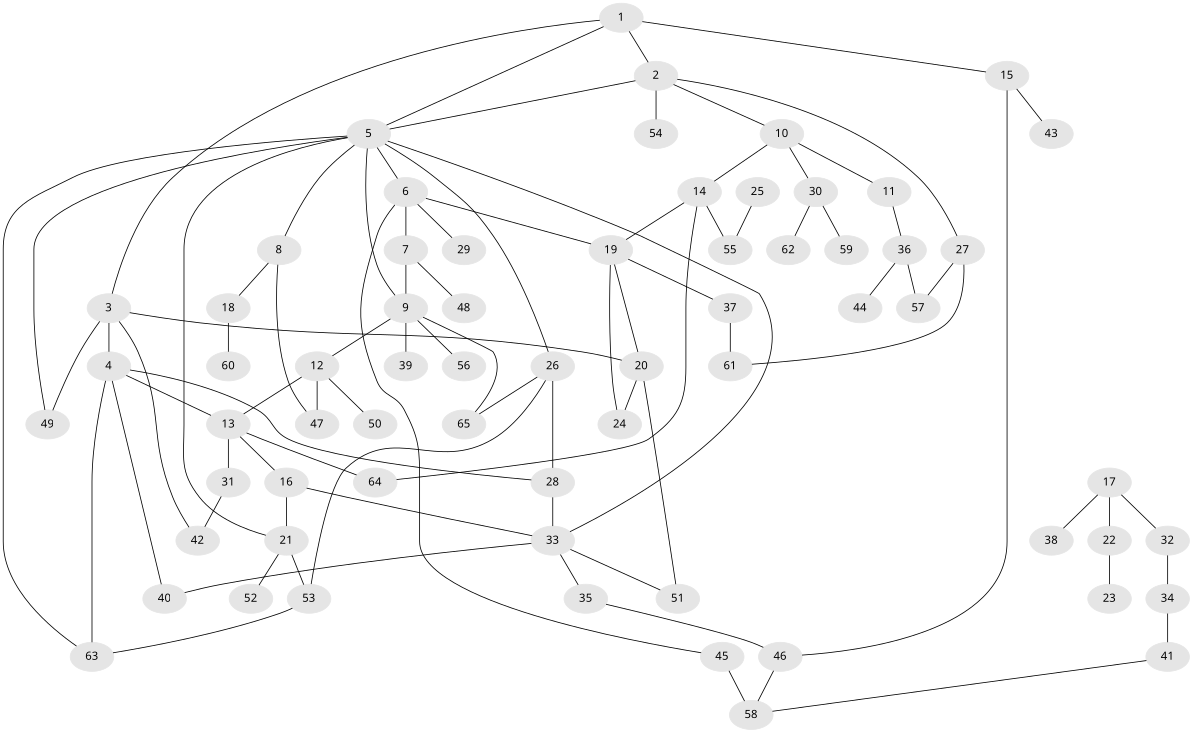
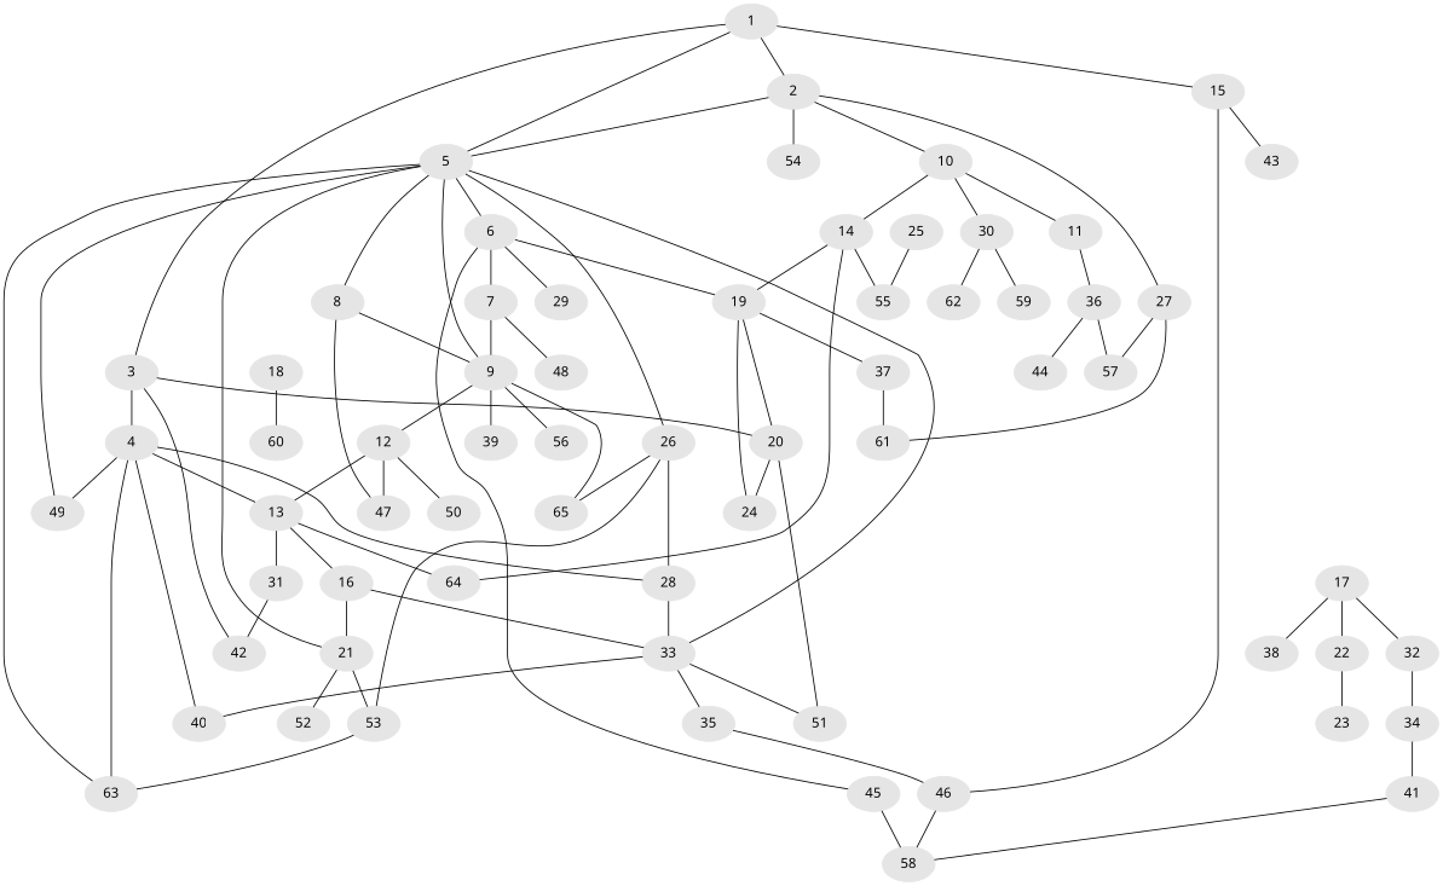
  graph {
    fontname="Noto Sans"
    node [color=gray90 fontname="Noto Sans" style=filled]
    edge [fontname="Noto Sans" weight=1.0]
    1
    2
    3
    5
    15
    10
    27
    54
    4
    20
    42
    8
    49
    63
    6
    9
    21
    26
    33
    18
    47
    43
    46
    11
    14
    30
    57
    61
    13
    28
    40
    24
    51
    16
    31
    64
    7
    19
    29
    45
    12
    39
    56
    65
    52
    53
    35
    48
    37
    58
    60
    50
    36
    55
    59
    62
    44
    17
    22
    32
    38
    23
    34
    25
    41
    1 -- 2
    1 -- 3
    1 -- 5
    1 -- 15
    2 -- 5
    2 -- 10
    2 -- 27
    2 -- 54
    3 -- 4
    3 -- 20 [weight=2.0]
    3 -- 42
    5 -- 8
    5 -- 49
    5 -- 63
    5 -- 6
    5 -- 9
    5 -- 21
    5 -- 26
    5 -- 33
    15 -- 43
    15 -- 46
    10 -- 11
    10 -- 14
    10 -- 30
    27 -- 57
    27 -- 61
-   3 -- 49 [weight=2.0]
+   4 -- 49 [weight=2.0]
    4 -- 63
    4 -- 13
    4 -- 28
    4 -- 40
    20 -- 24
    20 -- 51
-   8 -- 18
+   8 -- 9
    8 -- 47
    6 -- 7
    6 -- 19
    6 -- 29
    6 -- 45
    9 -- 12
    9 -- 39
    9 -- 56
    9 -- 65
    21 -- 52
    21 -- 53
    26 -- 28
    26 -- 65
    26 -- 53
    33 -- 40
    33 -- 51
    33 -- 35
    18 -- 60
    46 -- 58
    11 -- 36
    14 -- 64
    14 -- 19
    14 -- 55
    30 -- 59
    30 -- 62
    13 -- 16
    13 -- 31
    13 -- 64
    28 -- 33 [weight=2.0]
    16 -- 21
    16 -- 33
    31 -- 42
    7 -- 9
    7 -- 48
    19 -- 20
    19 -- 24
    19 -- 37
    45 -- 58 [weight=2.0]
    12 -- 47
    12 -- 13
    12 -- 50
    53 -- 63
    35 -- 46
    37 -- 61
    36 -- 57
    36 -- 44
    17 -- 22
    17 -- 32
    17 -- 38
    22 -- 23
    32 -- 34
    34 -- 41 [weight=2.0]
    25 -- 55
    41 -- 58
  }
